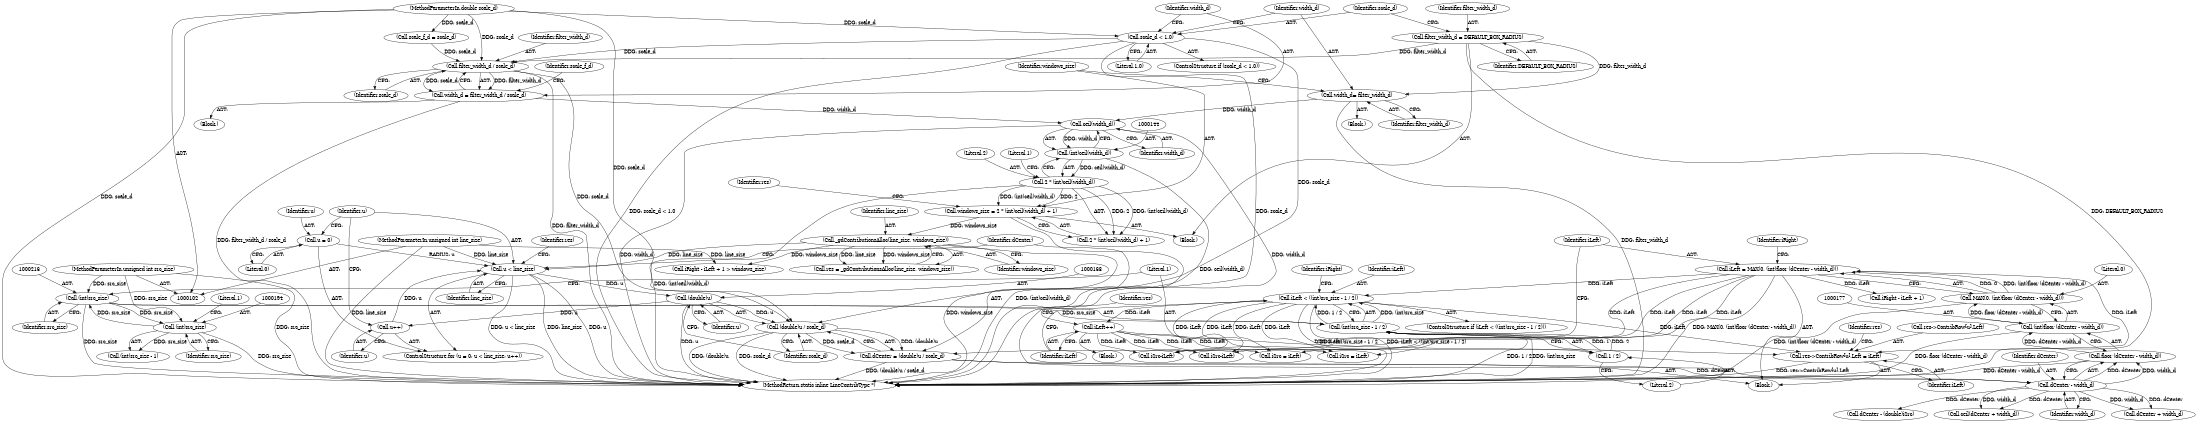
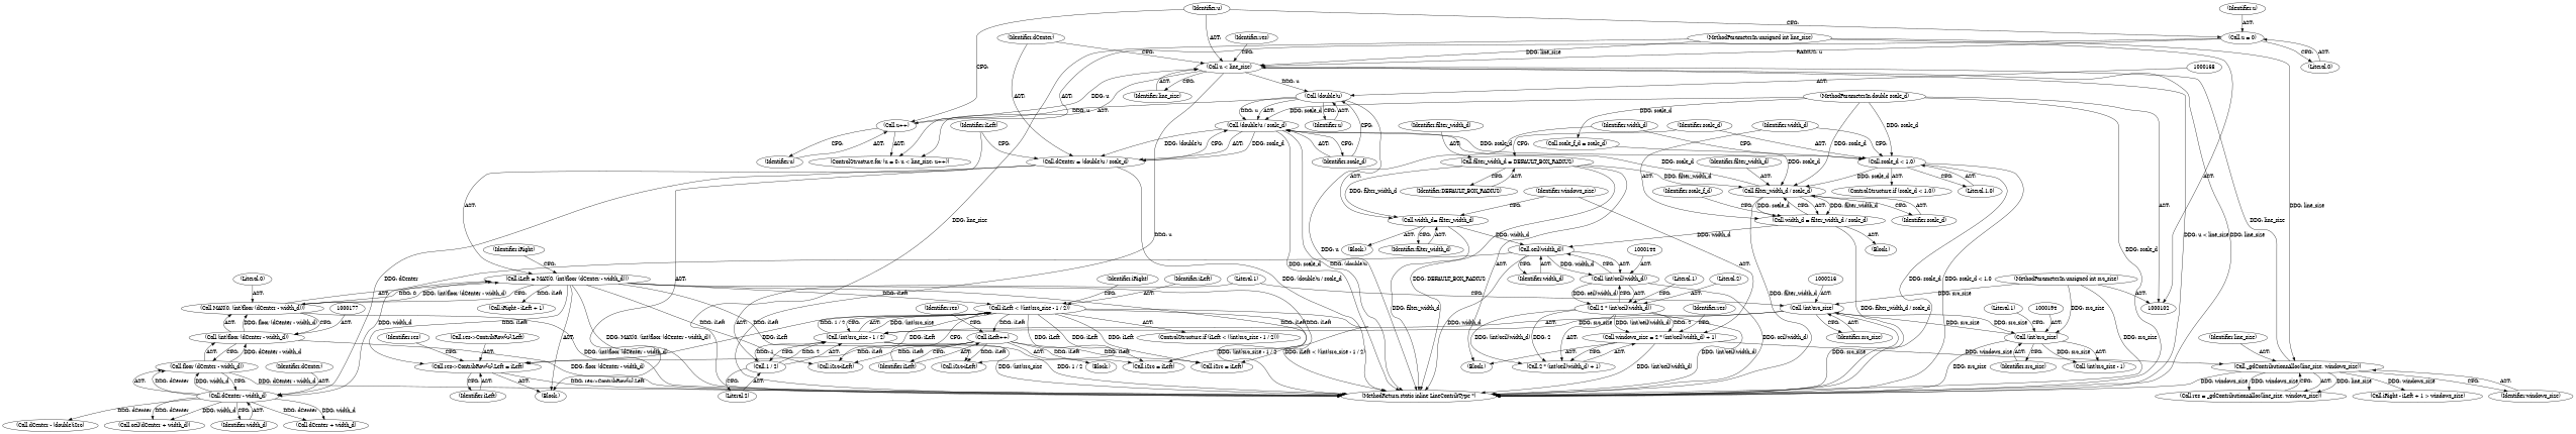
  digraph {
    n1 [label="(Call,res->ContribRow[u].Left = iLeft)"]
    n2 [label="(Block,)"]
    n3 [label="(Identifier,iLeft)"]
    n4 [label="(MethodReturn,static inline LineContribType *)"]
    n5 [label="(Call,iLeft++)"]
    n6 [label="(Call,iSrc-iLeft)"]
    n7 [label="(Identifier,iLeft)"]
    n8 [label="(Call,iSrc-iLeft)"]
    n9 [label="(Call,iSrc = iLeft)"]
    n10 [label="(Call,iSrc = iLeft)"]
    n11 [label="(Block,)"]
    n12 [label="(Call,iLeft < ((int)src_size - 1 / 2))"]
    n13 [label="(Call,(int)src_size - 1 / 2)"]
    n14 [label="(ControlStructure,if (iLeft < ((int)src_size - 1 / 2)))"]
    n15 [label="(Call,1 / 2)"]
    n16 [label="(Call,iLeft = MAX(0, (int)floor (dCenter - width_d)))"]
    n17 [label="(Call,MAX(0, (int)floor (dCenter - width_d)))"]
    n18 [label="(Call,iRight - iLeft + 1)"]
    n19 [label="(Call,(int)floor (dCenter - width_d))"]
    n20 [label="(Call,floor (dCenter - width_d))"]
    n21 [label="(Call,dCenter - width_d)"]
    n22 [label="(Call,dCenter - (double)iSrc)"]
    n23 [label="(Call,ceil(dCenter + width_d))"]
    n24 [label="(Identifier,width_d)"]
    n25 [label="(Call,dCenter + width_d)"]
    n26 [label="(Call,dCenter = (double)u / scale_d)"]
    n27 [label="(Call,(double)u / scale_d)"]
    n28 [label="(Identifier,scale_d)"]
    n29 [label="(Call,(double)u)"]
    n30 [label="(Call,u++)"]
    n31 [label="(Identifier,u)"]
    n32 [label="(Call,u < line_size)"]
    n33 [label="(ControlStructure,for (u = 0; u < line_size; u++))"]
    n34 [label="(Identifier,u)"]
    n35 [label="(Identifier,line_size)"]
    n36 [label="(Call,u = 0)"]
    n37 [label="(Literal,0)"]
    n38 [label="(Call,_gdContributionsAlloc(line_size, windows_size))"]
    n39 [label="(Call,iRight - iLeft + 1 > windows_size)"]
    n40 [label="(Identifier,windows_size)"]
    n41 [label="(Call,res = _gdContributionsAlloc(line_size, windows_size))"]
    n42 [label="(MethodParameterIn,unsigned int line_size)"]
    1000102
    n44 [label="(Call,windows_size = 2 * (int)ceil(width_d) + 1)"]
    n45 [label="(Call,2 * (int)ceil(width_d) + 1)"]
    n46 [label="(Block,)"]
    n47 [label="(Call,2 * (int)ceil(width_d))"]
    n48 [label="(Call,(int)ceil(width_d))"]
    n49 [label="(Call,ceil(width_d))"]
    n50 [label="(Identifier,width_d)"]
    n51 [label="(Call,width_d = filter_width_d / scale_d)"]
    n52 [label="(Call,filter_width_d / scale_d)"]
    n53 [label="(Block,)"]
    n54 [label="(Identifier,scale_d)"]
    n55 [label="(Call,scale_f_d = scale_d)"]
    n56 [label="(Call,filter_width_d = DEFAULT_BOX_RADIUS)"]
    n57 [label="(Call,width_d= filter_width_d)"]
    n58 [label="(Identifier,DEFAULT_BOX_RADIUS)"]
    n59 [label="(Identifier,filter_width_d)"]
    n60 [label="(Block,)"]
    n61 [label="(Call,scale_d < 1.0)"]
    n62 [label="(Literal,1.0)"]
    n63 [label="(ControlStructure,if (scale_d < 1.0))"]
    n64 [label="(MethodParameterIn,double scale_d)"]
    n65 [label="(Literal,2)"]
    n66 [label="(Call,(int)src_size)"]
    n67 [label="(Call,(int)src_size)"]
    n68 [label="(Identifier,src_size)"]
    n69 [label="(Identifier,src_size)"]
    n70 [label="(Call,(int)src_size - 1)"]
    n71 [label="(MethodParameterIn,unsigned int src_size)"]
    n72 [label="(Identifier,iRight)"]
    n73 [label="(Identifier,res)"]
    n74 [label="(Identifier,iLeft)"]
    n75 [label="(Identifier,windows_size)"]
    n76 [label="(Literal,0)"]
    n77 [label="(Identifier,dCenter)"]
    n78 [label="(Identifier,scale_f_d)"]
    n79 [label="(Identifier,dCenter)"]
    n80 [label="(Identifier,iLeft)"]
    n81 [label="(Identifier,filter_width_d)"]
    n82 [label="(Call,res->ContribRow[u].Left)"]
    n83 [label="(Identifier,res)"]
    n84 [label="(Identifier,line_size)"]
    n85 [label="(Identifier,iRight)"]
    n86 [label="(Identifier,u)"]
    n87 [label="(Literal,2)"]
    n88 [label="(Identifier,width_d)"]
    n89 [label="(Identifier,res)"]
    n90 [label="(Identifier,u)"]
    n91 [label="(Literal,1)"]
    n92 [label="(Identifier,res)"]
    n93 [label="(Identifier,scale_d)"]
    n94 [label="(Literal,1)"]
    n95 [label="(Identifier,filter_width_d)"]
    n96 [label="(Literal,1)"]
    n97 [label="(Identifier,width_d)"]
    1000177
    1000168
    1000144
    1000216
    1000194
    n1 -> n2 [label="AST: "]
    n1 -> n3 [label="CFG: "]
    n1 -> n4 [label="DDG: res->ContribRow[u].Left"]
    n3 -> n1 [label="AST: "]
    n5 -> n1 [label="DDG: iLeft"]
    n5 -> n6 [label="DDG: iLeft"]
    n5 -> n7 [label="CFG: "]
    n5 -> n8 [label="DDG: iLeft"]
    n5 -> n9 [label="DDG: iLeft"]
    n5 -> n10 [label="DDG: iLeft"]
    n5 -> n11 [label="AST: "]
    n7 -> n5 [label="AST: "]
    n7 -> n12 [label="CFG: "]
    n12 -> n1 [label="DDG: iLeft"]
    n12 -> n4 [label="DDG: (int)src_size - 1 / 2"]
    n12 -> n4 [label="DDG: iLeft < ((int)src_size - 1 / 2)"]
    n12 -> n5 [label="DDG: iLeft"]
    n12 -> n6 [label="DDG: iLeft"]
    n12 -> n8 [label="DDG: iLeft"]
    n12 -> n9 [label="DDG: iLeft"]
    n12 -> n10 [label="DDG: iLeft"]
    n12 -> n13 [label="CFG: "]
    n12 -> n14 [label="AST: "]
    n13 -> n4 [label="DDG: 1 / 2"]
    n13 -> n4 [label="DDG: (int)src_size"]
    n13 -> n12 [label="AST: "]
    n13 -> n12 [label="DDG: (int)src_size"]
    n13 -> n12 [label="DDG: 1 / 2"]
    n13 -> n15 [label="CFG: "]
    n15 -> n13 [label="AST: "]
    n15 -> n13 [label="DDG: 1"]
    n15 -> n13 [label="DDG: 2"]
    n15 -> n65 [label="CFG: "]
    n16 -> n1 [label="DDG: iLeft"]
    n16 -> n2 [label="AST: "]
    n16 -> n4 [label="DDG: MAX(0, (int)floor (dCenter - width_d))"]
    n16 -> n6 [label="DDG: iLeft"]
    n16 -> n8 [label="DDG: iLeft"]
    n16 -> n9 [label="DDG: iLeft"]
    n16 -> n10 [label="DDG: iLeft"]
    n16 -> n12 [label="DDG: iLeft"]
    n16 -> n17 [label="CFG: "]
    n16 -> n18 [label="DDG: iLeft"]
    n17 -> n4 [label="DDG: (int)floor (dCenter - width_d)"]
    n17 -> n16 [label="AST: "]
    n17 -> n16 [label="DDG: 0"]
    n17 -> n16 [label="DDG: (int)floor (dCenter - width_d)"]
    n17 -> n19 [label="CFG: "]
    n19 -> n4 [label="DDG: floor (dCenter - width_d)"]
    n19 -> n17 [label="AST: "]
    n19 -> n17 [label="DDG: floor (dCenter - width_d)"]
    n19 -> n20 [label="CFG: "]
    n20 -> n4 [label="DDG: dCenter - width_d"]
    n20 -> n19 [label="AST: "]
    n20 -> n19 [label="DDG: dCenter - width_d"]
    n20 -> n21 [label="CFG: "]
    n21 -> n20 [label="AST: "]
    n21 -> n20 [label="DDG: dCenter"]
    n21 -> n20 [label="DDG: width_d"]
    n21 -> n22 [label="DDG: dCenter"]
    n21 -> n23 [label="DDG: dCenter"]
    n21 -> n23 [label="DDG: width_d"]
    n21 -> n24 [label="CFG: "]
    n21 -> n25 [label="DDG: dCenter"]
    n21 -> n25 [label="DDG: width_d"]
    n24 -> n21 [label="AST: "]
    n26 -> n2 [label="AST: "]
    n26 -> n4 [label="DDG: (double)u / scale_d"]
    n26 -> n21 [label="DDG: dCenter"]
    n26 -> n27 [label="CFG: "]
    n27 -> n4 [label="DDG: (double)u"]
    n27 -> n4 [label="DDG: scale_d"]
    n27 -> n26 [label="AST: "]
    n27 -> n26 [label="DDG: (double)u"]
    n27 -> n26 [label="DDG: scale_d"]
    n27 -> n28 [label="CFG: "]
    n28 -> n27 [label="AST: "]
    n28 -> n29 [label="CFG: "]
    n29 -> n4 [label="DDG: u"]
    n29 -> n27 [label="AST: "]
    n29 -> n27 [label="DDG: u"]
    n29 -> n30 [label="DDG: u"]
    n29 -> n31 [label="CFG: "]
    n30 -> n32 [label="DDG: u"]
    n30 -> n33 [label="AST: "]
    n30 -> n34 [label="CFG: "]
    n31 -> n29 [label="AST: "]
    n32 -> n4 [label="DDG: u < line_size"]
    n32 -> n4 [label="DDG: line_size"]
    n32 -> n4 [label="DDG: u"]
    n32 -> n29 [label="DDG: u"]
    n32 -> n33 [label="AST: "]
    n32 -> n35 [label="CFG: "]
    n34 -> n30 [label="AST: "]
    n35 -> n32 [label="AST: "]
    n36 -> n32 [label="RADIUS: u"]
    n36 -> n33 [label="AST: "]
    n36 -> n37 [label="CFG: "]
    n37 -> n36 [label="AST: "]
    n38 -> n4 [label="DDG: windows_size"]
    n38 -> n32 [label="DDG: line_size"]
    n38 -> n39 [label="DDG: windows_size"]
    n38 -> n40 [label="CFG: "]
    n38 -> n41 [label="AST: "]
    n38 -> n41 [label="DDG: line_size"]
    n38 -> n41 [label="DDG: windows_size"]
    n40 -> n38 [label="AST: "]
    n41 -> n38 [label="CFG: "]
    n42 -> n4 [label="DDG: line_size"]
    n42 -> n32 [label="DDG: line_size"]
-   n42 -> n39 [label="DDG: line_size"]
+   n42 -> n38 [label="DDG: line_size"]
    n42 -> 1000102 [label="AST: "]
    n44 -> n4 [label="DDG: (int)ceil(width_d)"]
    n44 -> n38 [label="DDG: windows_size"]
    n44 -> n45 [label="CFG: "]
    n44 -> n46 [label="AST: "]
    n45 -> n44 [label="AST: "]
    n47 -> n4 [label="DDG: (int)ceil(width_d)"]
    n47 -> n44 [label="DDG: 2"]
    n47 -> n44 [label="DDG: (int)ceil(width_d)"]
    n47 -> n45 [label="AST: "]
    n47 -> n45 [label="DDG: 2"]
    n47 -> n45 [label="DDG: (int)ceil(width_d)"]
    n47 -> n48 [label="CFG: "]
    n48 -> n4 [label="DDG: ceil(width_d)"]
    n48 -> n47 [label="AST: "]
    n48 -> n47 [label="DDG: ceil(width_d)"]
    n48 -> n49 [label="CFG: "]
    n49 -> n4 [label="DDG: width_d"]
    n49 -> n21 [label="DDG: width_d"]
    n49 -> n48 [label="AST: "]
    n49 -> n48 [label="DDG: width_d"]
    n49 -> n50 [label="CFG: "]
    n50 -> n49 [label="AST: "]
    n51 -> n4 [label="DDG: filter_width_d / scale_d"]
    n51 -> n49 [label="DDG: width_d"]
    n51 -> n52 [label="CFG: "]
    n51 -> n53 [label="AST: "]
    n52 -> n4 [label="DDG: filter_width_d"]
    n52 -> n27 [label="DDG: scale_d"]
    n52 -> n51 [label="AST: "]
    n52 -> n51 [label="DDG: filter_width_d"]
    n52 -> n51 [label="DDG: scale_d"]
    n52 -> n54 [label="CFG: "]
    n54 -> n52 [label="AST: "]
    n55 -> n52 [label="DDG: scale_d"]
    n56 -> n4 [label="DDG: DEFAULT_BOX_RADIUS"]
    n56 -> n46 [label="AST: "]
    n56 -> n52 [label="DDG: filter_width_d"]
    n56 -> n57 [label="DDG: filter_width_d"]
    n56 -> n58 [label="CFG: "]
    n57 -> n4 [label="DDG: filter_width_d"]
    n57 -> n49 [label="DDG: width_d"]
    n57 -> n59 [label="CFG: "]
    n57 -> n60 [label="AST: "]
    n58 -> n56 [label="AST: "]
    n59 -> n57 [label="AST: "]
    n61 -> n4 [label="DDG: scale_d < 1.0"]
    n61 -> n4 [label="DDG: scale_d"]
-   n61 -> n27 [label="DDG: scale_d"]
+   n27 -> n61 [label="DDG: scale_d"]
    n61 -> n52 [label="DDG: scale_d"]
    n61 -> n62 [label="CFG: "]
    n61 -> n63 [label="AST: "]
    n62 -> n61 [label="AST: "]
    n64 -> n4 [label="DDG: scale_d"]
    n64 -> n27 [label="DDG: scale_d"]
    n64 -> 1000102 [label="AST: "]
    n64 -> n52 [label="DDG: scale_d"]
    n64 -> n55 [label="DDG: scale_d"]
    n64 -> n61 [label="DDG: scale_d"]
    n65 -> n15 [label="AST: "]
    n66 -> n4 [label="DDG: src_size"]
    n66 -> n13 [label="AST: "]
    n66 -> n13 [label="DDG: src_size"]
    n66 -> n67 [label="DDG: src_size"]
    n66 -> n68 [label="CFG: "]
    n67 -> n4 [label="DDG: src_size"]
    n67 -> n66 [label="DDG: src_size"]
    n67 -> n69 [label="CFG: "]
    n67 -> n70 [label="AST: "]
    n67 -> n70 [label="DDG: src_size"]
    n68 -> n66 [label="AST: "]
    n69 -> n67 [label="AST: "]
    n71 -> n4 [label="DDG: src_size"]
    n71 -> 1000102 [label="AST: "]
    n71 -> n66 [label="DDG: src_size"]
    n71 -> n67 [label="DDG: src_size"]
    n72 -> n12 [label="CFG: "]
    n73 -> n1 [label="CFG: "]
    n74 -> n12 [label="AST: "]
    n75 -> n44 [label="AST: "]
    n75 -> n57 [label="CFG: "]
    n76 -> n17 [label="AST: "]
    n77 -> n21 [label="AST: "]
    n78 -> n51 [label="CFG: "]
    n79 -> n26 [label="AST: "]
    n79 -> n32 [label="CFG: "]
    n80 -> n16 [label="AST: "]
    n80 -> n26 [label="CFG: "]
    n81 -> n56 [label="AST: "]
    n82 -> n1 [label="AST: "]
    n83 -> n5 [label="CFG: "]
    n84 -> n38 [label="AST: "]
    n85 -> n16 [label="CFG: "]
    n86 -> n36 [label="AST: "]
    n87 -> n47 [label="AST: "]
    n88 -> n51 [label="AST: "]
    n88 -> n61 [label="CFG: "]
    n89 -> n32 [label="CFG: "]
    n90 -> n30 [label="CFG: "]
    n90 -> n32 [label="AST: "]
    n90 -> n36 [label="CFG: "]
    n91 -> n67 [label="CFG: "]
    n92 -> n44 [label="CFG: "]
    n93 -> n56 [label="CFG: "]
    n93 -> n61 [label="AST: "]
    n94 -> n47 [label="CFG: "]
    n95 -> n52 [label="AST: "]
    n96 -> n15 [label="AST: "]
    n96 -> n66 [label="CFG: "]
    n97 -> n57 [label="AST: "]
    n97 -> n61 [label="CFG: "]
    1000177 -> n19 [label="AST: "]
    1000168 -> n29 [label="AST: "]
    1000144 -> n48 [label="AST: "]
    1000216 -> n66 [label="AST: "]
    1000194 -> n67 [label="AST: "]
  }
